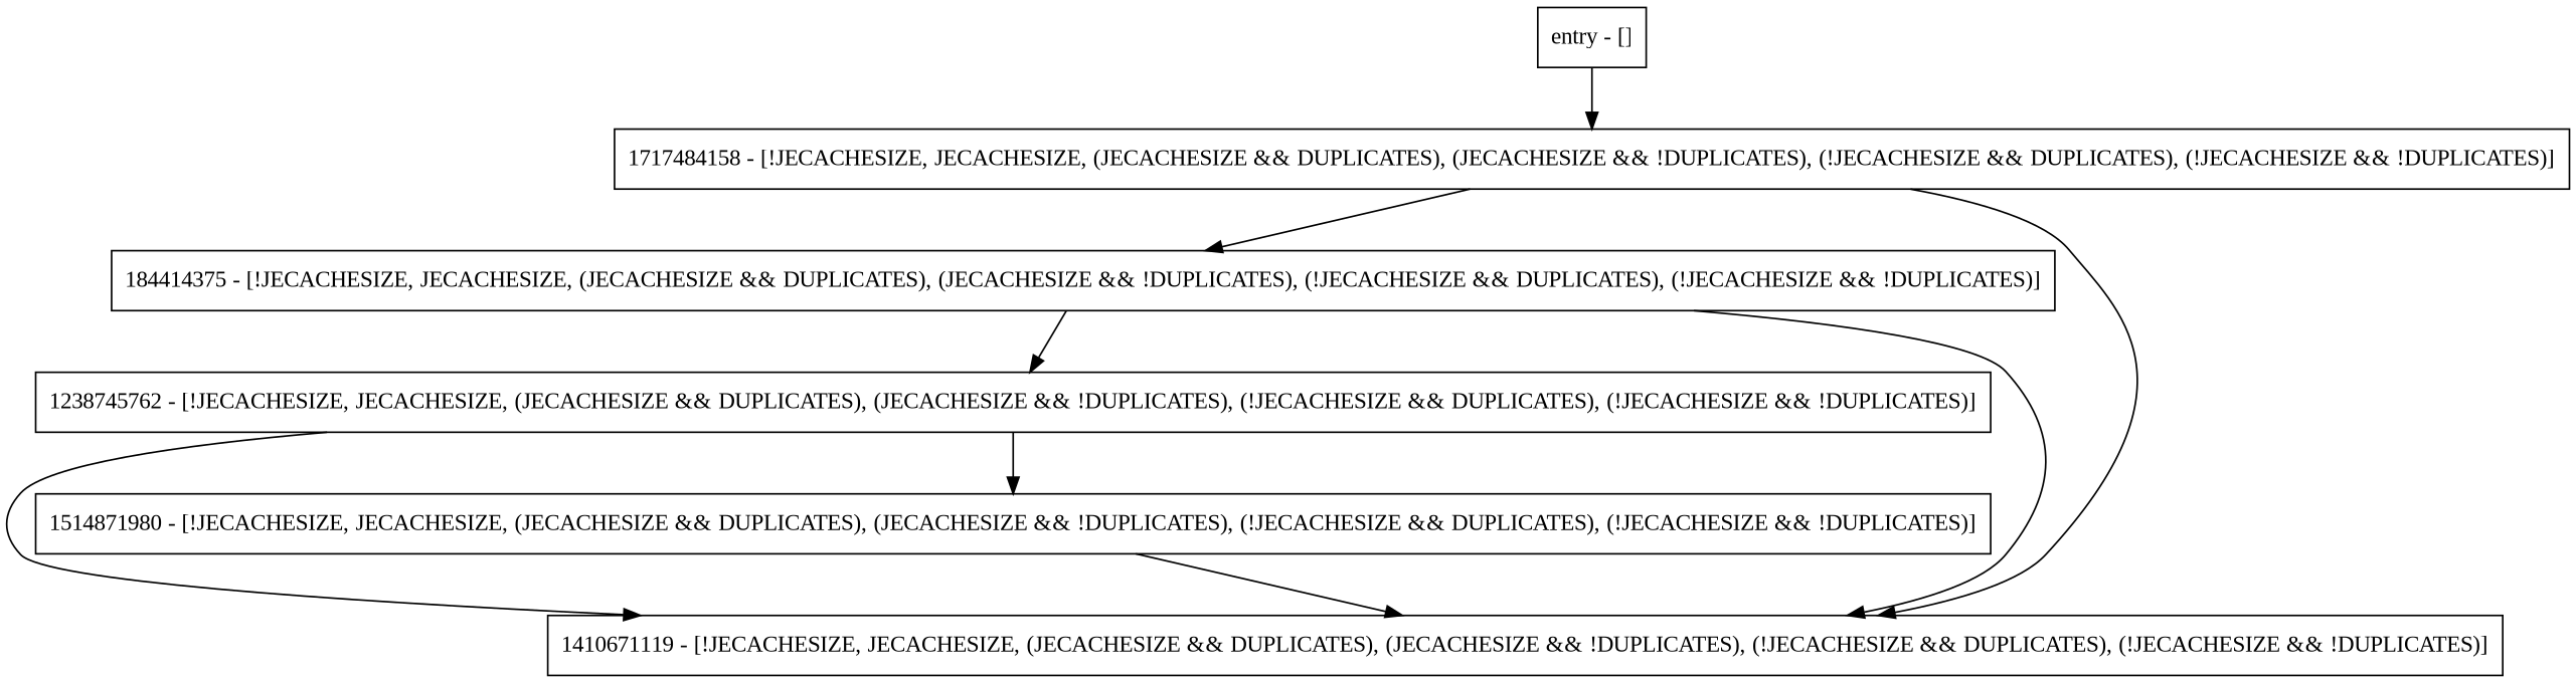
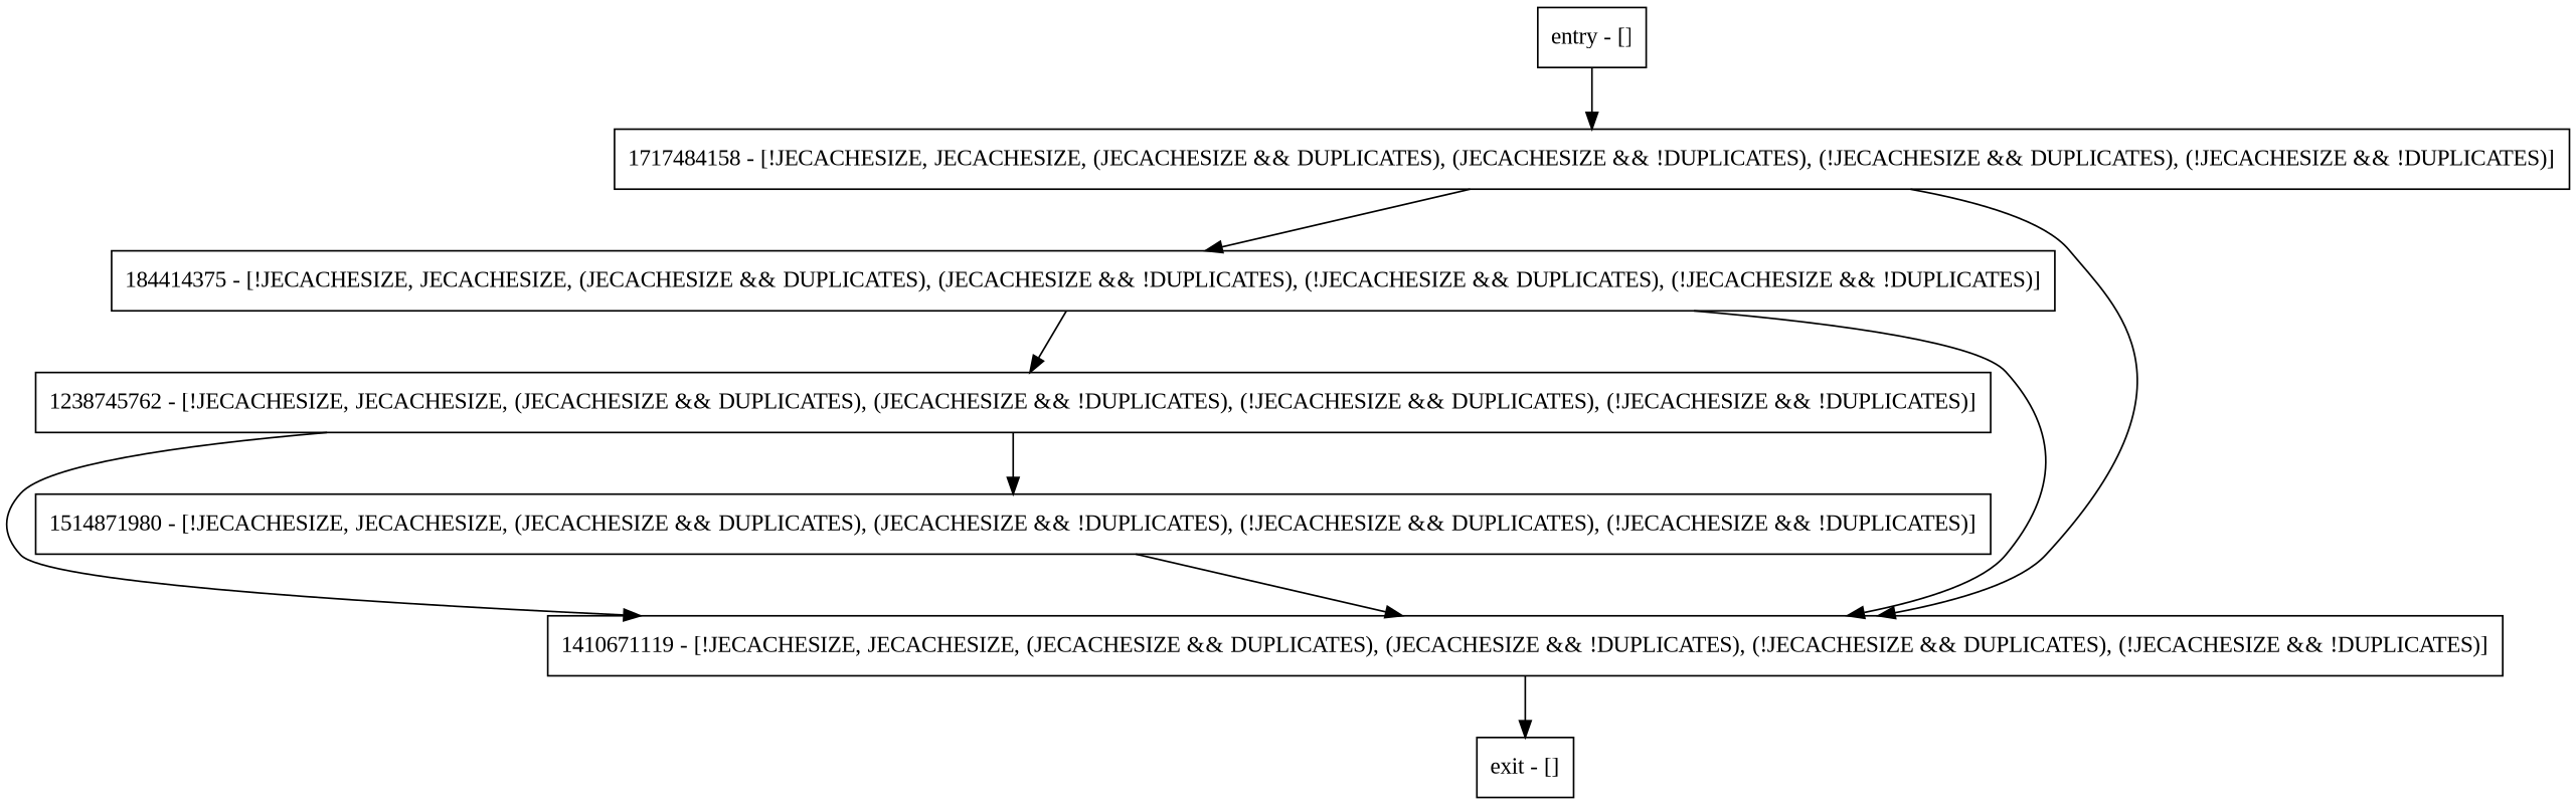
  digraph {
    fontname="Liberation Serif"
    node [shape=record fontname="Liberation Serif"]
    edge [fontname="Liberation Serif"]
    n1 [label="entry - []"]
    n2 [label="1717484158 - [!JECACHESIZE, JECACHESIZE, (JECACHESIZE && DUPLICATES), (JECACHESIZE && !DUPLICATES), (!JECACHESIZE && DUPLICATES), (!JECACHESIZE && !DUPLICATES)]"]
+   n3 [label="exit - []"]
    n4 [label="184414375 - [!JECACHESIZE, JECACHESIZE, (JECACHESIZE && DUPLICATES), (JECACHESIZE && !DUPLICATES), (!JECACHESIZE && DUPLICATES), (!JECACHESIZE && !DUPLICATES)]"]
    n5 [label="1238745762 - [!JECACHESIZE, JECACHESIZE, (JECACHESIZE && DUPLICATES), (JECACHESIZE && !DUPLICATES), (!JECACHESIZE && DUPLICATES), (!JECACHESIZE && !DUPLICATES)]"]
    n6 [label="1410671119 - [!JECACHESIZE, JECACHESIZE, (JECACHESIZE && DUPLICATES), (JECACHESIZE && !DUPLICATES), (!JECACHESIZE && DUPLICATES), (!JECACHESIZE && !DUPLICATES)]"]
    n7 [label="1514871980 - [!JECACHESIZE, JECACHESIZE, (JECACHESIZE && DUPLICATES), (JECACHESIZE && !DUPLICATES), (!JECACHESIZE && DUPLICATES), (!JECACHESIZE && !DUPLICATES)]"]
    n1 -> n2
    n2 -> n4
    n2 -> n6
    n4 -> n5
    n4 -> n6
    n5 -> n6
    n5 -> n7
+   n6 -> n3
    n7 -> n6
  }
